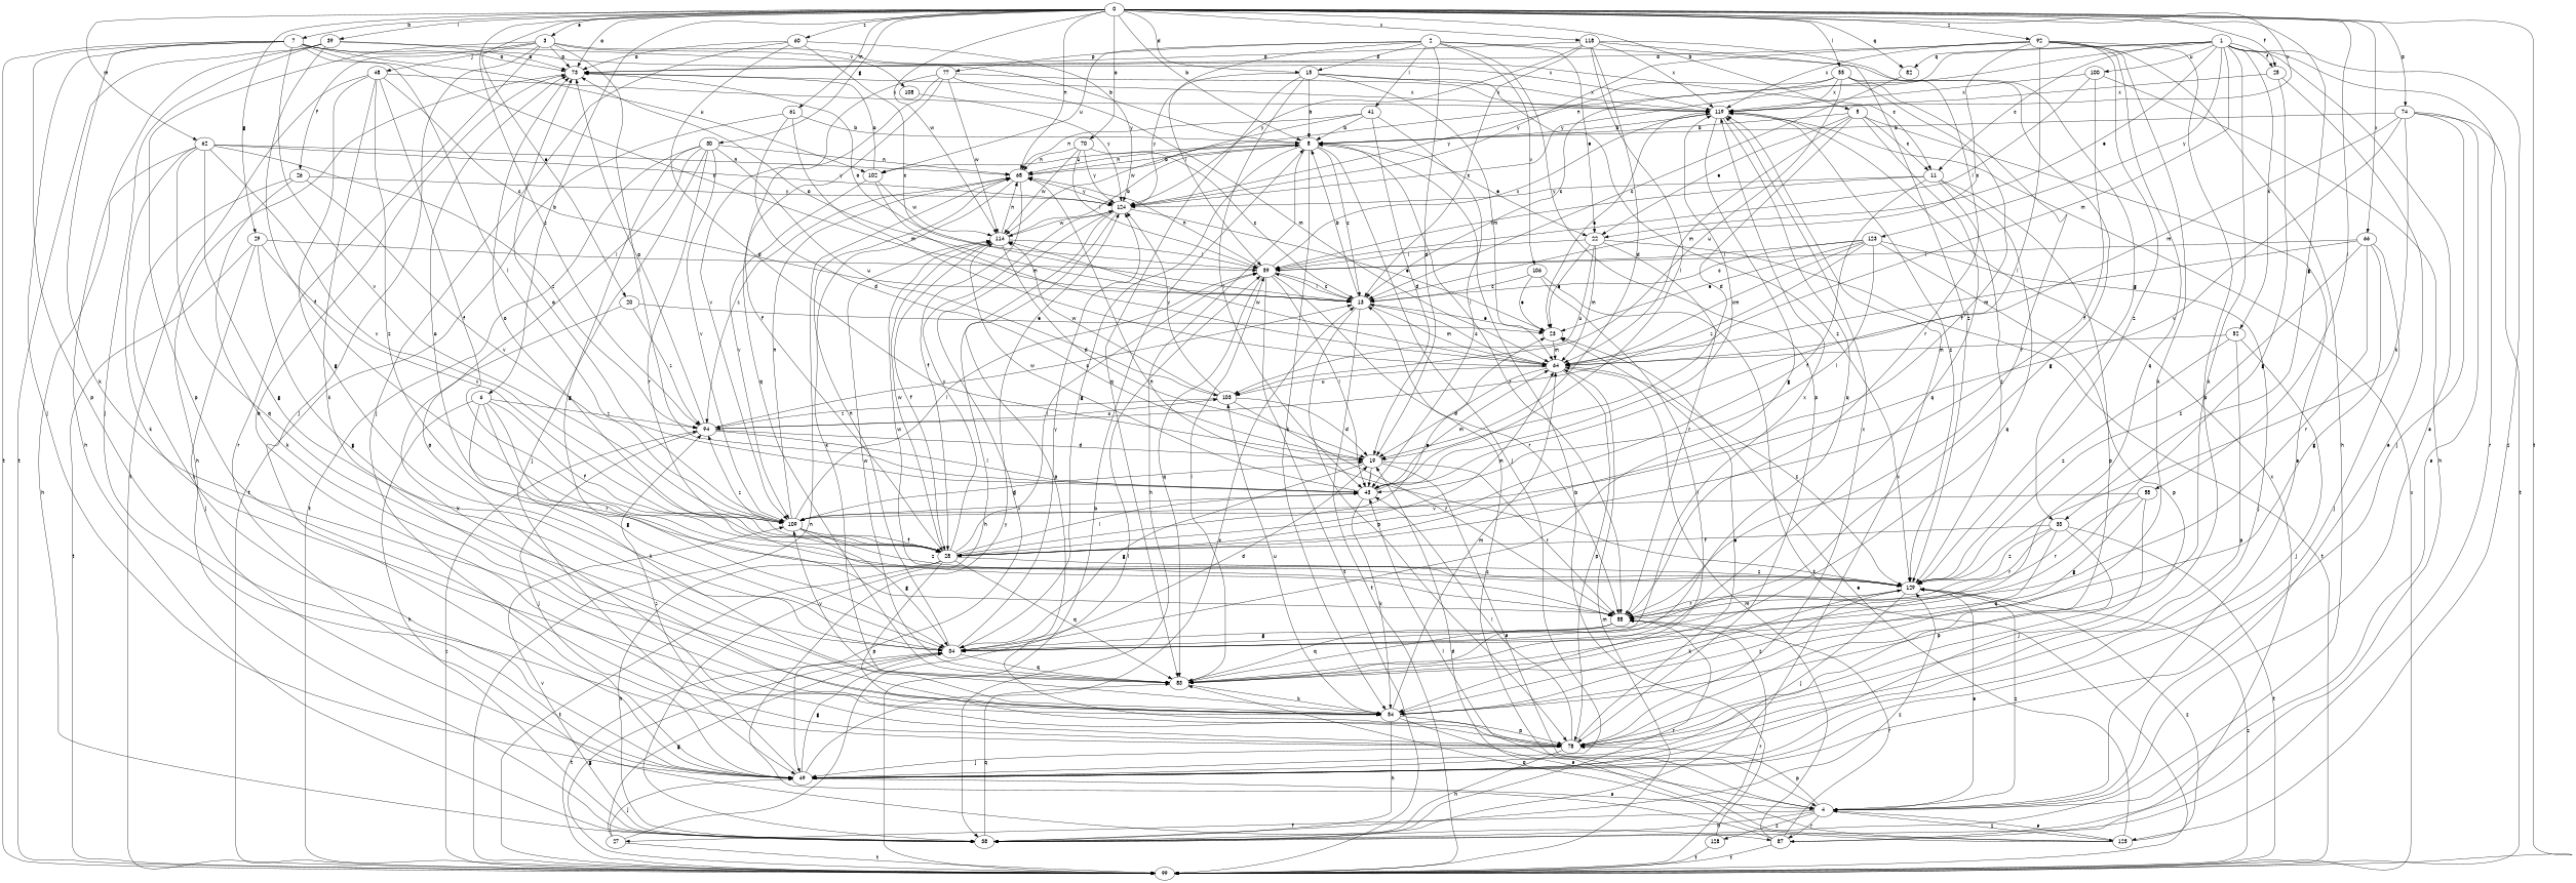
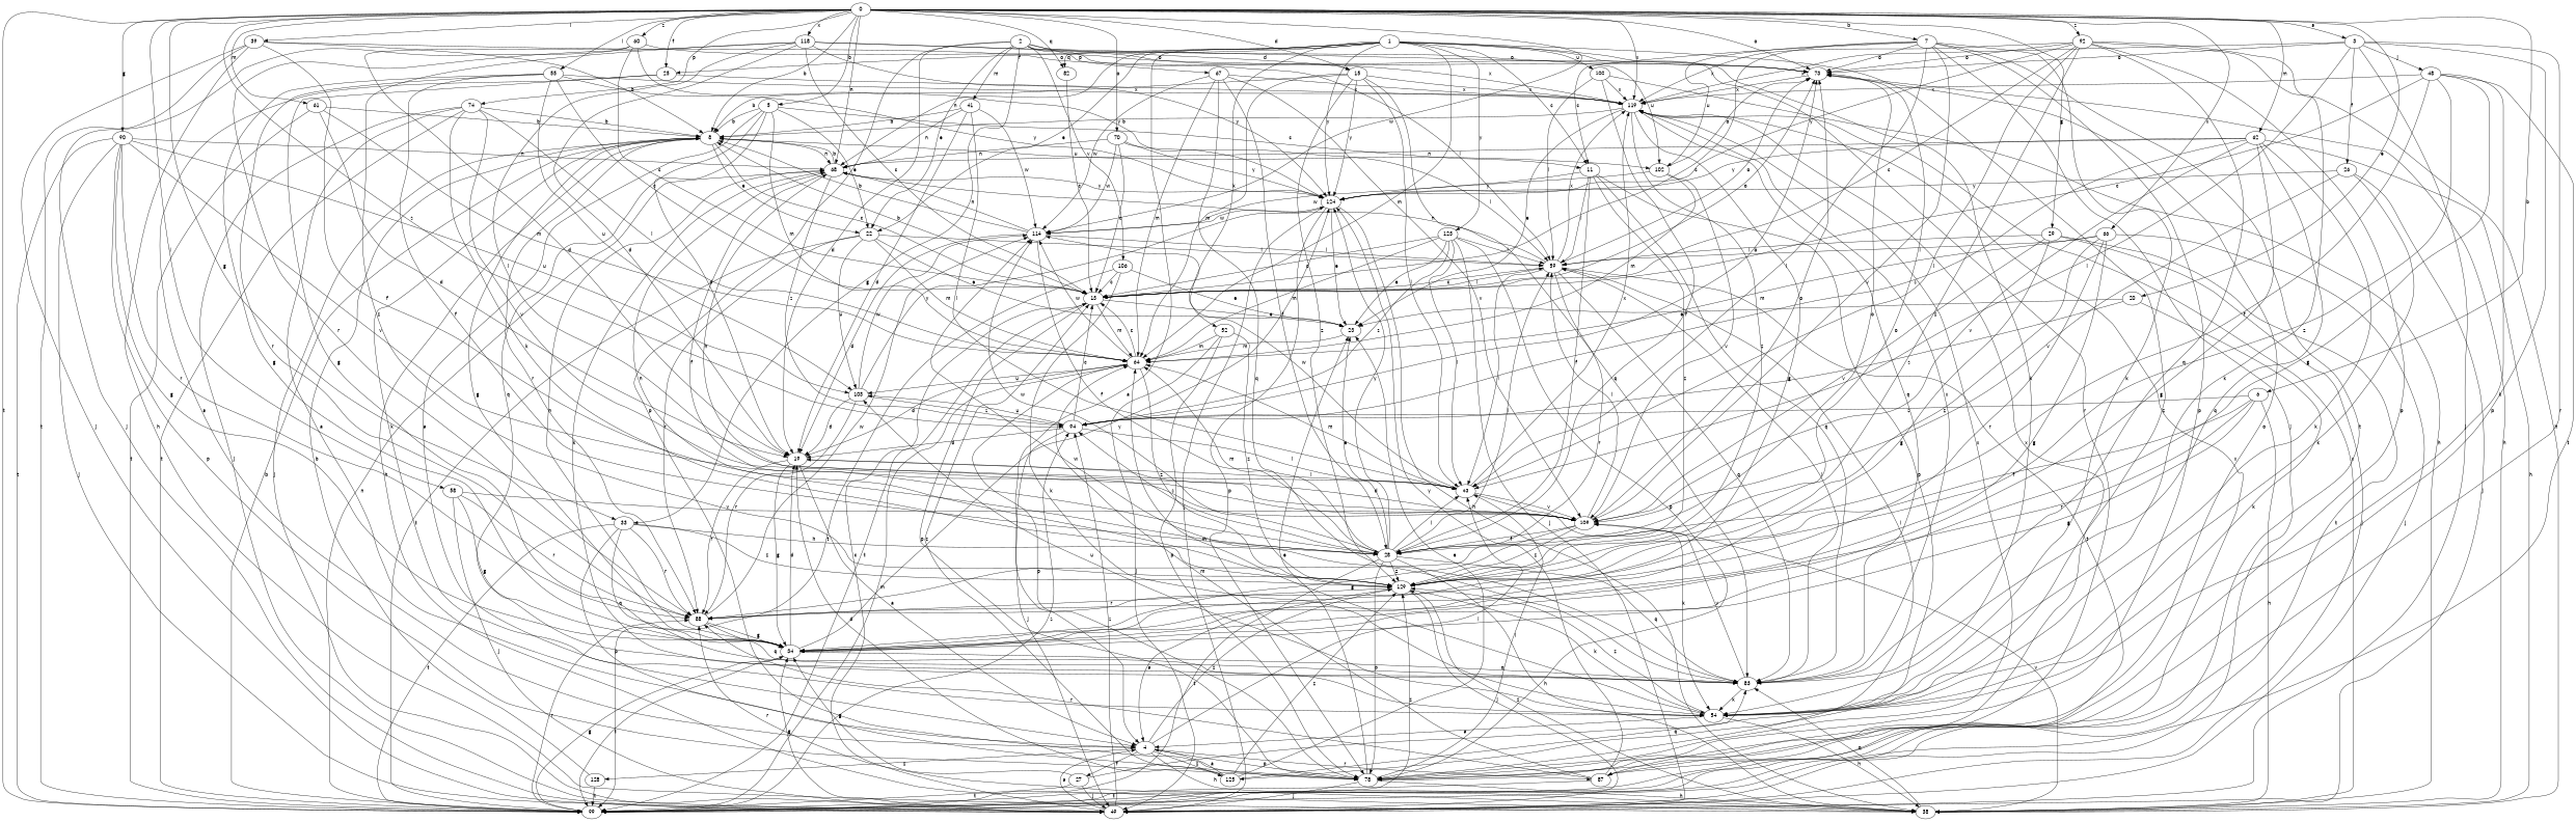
  strict digraph {
    fontname=Lato
    node [fontname=Lato]
    edge [fontname=Lato]
    0
    3
    5
    6
    7
    8
    15
    20
    25
    29
-   30
+   30 [label=90]
    33
    39
    55
    58
    61
    62
    66
    68
    70
    73
    74
    82
    n24 [label=60]
    92
    94
    99
    114
    118
    119
    87
    78
    26
    43
    48
    49
-   108
    4
    11
    22
    64
    19
    83
    54
    38
    28
    34
    88
    102
    13
    109
    124
    129
    23
    59
    103
    1
    52
    100
    123
    125
    27
    128
    2
    41
-   77
+   77 [label=67]
    106
    0 -> 3 [label=a]
    0 -> 5 [label=b]
    0 -> 6 [label=b]
    0 -> 7 [label=b]
    0 -> 8 [label=b]
    0 -> 15 [label=d]
    0 -> 20 [label=e]
    0 -> 25 [label=f]
    0 -> 29 [label=g]
    0 -> 30 [label=g]
    0 -> 33 [label=g]
    0 -> 39 [label=i]
    0 -> 55 [label=l]
    0 -> 58 [label=l]
    0 -> 61 [label=m]
    0 -> 62 [label=m]
    0 -> 66 [label=x]
    0 -> 68 [label=n]
    0 -> 70 [label=o]
    0 -> 73 [label=o]
    0 -> 74 [label=p]
    0 -> 82 [label=q]
    0 -> n24 [label=s]
    0 -> 92 [label=s]
    0 -> 94 [label=s]
    0 -> 99 [label=t]
    0 -> 114 [label=w]
    0 -> 118 [label=x]
    0 -> 119 [label=x]
    3 -> 73 [label=o]
    3 -> 119 [label=x]
    3 -> 87 [label=r]
    3 -> 78 [label=p]
    3 -> 26 [label=f]
    3 -> 43 [label=i]
    3 -> 48 [label=j]
    3 -> 49 [label=j]
-   3 -> 108 [label=v]
    5 -> 8 [label=b]
    5 -> 4 [label=a]
    5 -> 11 [label=c]
    5 -> 22 [label=e]
    5 -> 64 [label=m]
    5 -> 19 [label=d]
    5 -> 83 [label=q]
    6 -> 94 [label=s]
-   6 -> 54 [label=k]
    6 -> 38 [label=h]
    6 -> 28 [label=f]
    6 -> 34 [label=g]
    6 -> 88 [label=r]
    7 -> 73 [label=o]
    7 -> 99 [label=t]
    7 -> 78 [label=p]
    7 -> 43 [label=i]
    7 -> 49 [label=j]
    7 -> 11 [label=c]
    7 -> 54 [label=k]
    7 -> 102 [label=u]
    7 -> 13 [label=c]
    7 -> 109 [label=v]
    8 -> 68 [label=n]
    8 -> 49 [label=j]
    8 -> 22 [label=e]
    8 -> 54 [label=k]
    8 -> 38 [label=h]
    8 -> 34 [label=g]
    8 -> 88 [label=r]
    8 -> 102 [label=u]
    8 -> 13 [label=c]
    15 -> 8 [label=b]
    15 -> 119 [label=x]
    15 -> 43 [label=i]
    15 -> 64 [label=m]
    15 -> 83 [label=q]
    15 -> 124 [label=y]
    15 -> 129 [label=z]
    20 -> 94 [label=s]
    20 -> 54 [label=k]
    20 -> 23 [label=e]
    25 -> 119 [label=x]
    25 -> 4 [label=a]
    25 -> 34 [label=g]
    29 -> 99 [label=t]
    29 -> 49 [label=j]
    29 -> 34 [label=g]
    29 -> 109 [label=v]
    29 -> 59 [label=l]
    30 -> 68 [label=n]
    30 -> 99 [label=t]
    30 -> 78 [label=p]
    30 -> 49 [label=j]
    30 -> 34 [label=g]
    30 -> 88 [label=r]
    30 -> 109 [label=v]
    30 -> 103 [label=u]
    33 -> 99 [label=t]
    33 -> 78 [label=p]
    33 -> 83 [label=q]
-   33 -> 28 [label=f]
+   33 -> 28 [label=h]
    33 -> 88 [label=r]
    33 -> 129 [label=z]
    39 -> 8 [label=b]
    39 -> 73 [label=o]
    39 -> 99 [label=t]
    39 -> 49 [label=j]
    39 -> 38 [label=h]
    39 -> 28 [label=f]
    55 -> 119 [label=x]
    55 -> 28 [label=f]
    55 -> 34 [label=g]
    55 -> 88 [label=r]
    55 -> 13 [label=c]
    55 -> 124 [label=y]
    55 -> 103 [label=u]
    58 -> 49 [label=j]
    58 -> 34 [label=g]
    58 -> 88 [label=r]
    58 -> 109 [label=v]
    61 -> 8 [label=b]
    61 -> 99 [label=t]
    61 -> 64 [label=m]
    61 -> 19 [label=d]
    62 -> 68 [label=n]
    62 -> 94 [label=s]
    62 -> 83 [label=q]
    62 -> 54 [label=k]
    62 -> 38 [label=h]
    62 -> 34 [label=g]
    62 -> 109 [label=v]
    62 -> 124 [label=y]
    66 -> 49 [label=j]
    66 -> 64 [label=m]
    66 -> 34 [label=g]
    66 -> 88 [label=r]
    66 -> 129 [label=z]
    66 -> 59 [label=l]
    68 -> 8 [label=b]
    68 -> 94 [label=s]
    68 -> 54 [label=k]
    68 -> 28 [label=f]
    68 -> 124 [label=y]
    70 -> 68 [label=n]
    70 -> 114 [label=w]
    70 -> 13 [label=c]
    70 -> 124 [label=y]
    70 -> 59 [label=l]
    73 -> 119 [label=x]
    73 -> 38 [label=h]
    74 -> 8 [label=b]
    74 -> 99 [label=t]
    74 -> 49 [label=j]
    74 -> 4 [label=a]
-   74 -> 64 [label=m]
+   74 -> 64 [label=i]
    74 -> 109 [label=v]
    74 -> 129 [label=k]
    82 -> 13 [label=c]
    n24 -> 73 [label=o]
    n24 -> 49 [label=j]
    n24 -> 19 [label=d]
    n24 -> 13 [label=c]
    n24 -> 124 [label=y]
    92 -> 73 [label=o]
    92 -> 119 [label=x]
    92 -> 78 [label=p]
    92 -> 43 [label=i]
    92 -> 83 [label=q]
    92 -> 54 [label=k]
    92 -> 38 [label=h]
    92 -> 13 [label=c]
    92 -> 124 [label=y]
    92 -> 129 [label=z]
    94 -> 73 [label=o]
    94 -> 43 [label=i]
    94 -> 49 [label=j]
    94 -> 19 [label=d]
    94 -> 13 [label=c]
    94 -> 103 [label=u]
    99 -> 8 [label=b]
    99 -> 68 [label=n]
    99 -> 94 [label=s]
    99 -> 119 [label=x]
    99 -> 64 [label=m]
    99 -> 34 [label=g]
    99 -> 88 [label=r]
    99 -> 129 [label=z]
    114 -> 8 [label=b]
    114 -> 68 [label=n]
    114 -> 19 [label=d]
    114 -> 28 [label=f]
    114 -> 59 [label=l]
    118 -> 73 [label=o]
    118 -> 119 [label=x]
    118 -> 43 [label=i]
    118 -> 19 [label=d]
    118 -> 88 [label=r]
    118 -> 13 [label=c]
    118 -> 124 [label=y]
    118 -> 129 [label=z]
    119 -> 8 [label=b]
    119 -> 83 [label=q]
    119 -> 34 [label=g]
    119 -> 129 [label=z]
    119 -> 23 [label=e]
    87 -> 99 [label=t]
    87 -> 119 [label=x]
    87 -> 64 [label=m]
    87 -> 88 [label=r]
    87 -> 124 [label=y]
    78 -> 73 [label=o]
    78 -> 119 [label=x]
    78 -> 43 [label=i]
    78 -> 49 [label=j]
    78 -> 38 [label=h]
    78 -> 23 [label=e]
-   26 -> 49 [label=x]
+   26 -> 49 [label=j]
    26 -> 54 [label=k]
    26 -> 109 [label=v]
    26 -> 124 [label=y]
    43 -> 114 [label=w]
    43 -> 119 [label=x]
    43 -> 64 [label=m]
    43 -> 54 [label=k]
    43 -> 109 [label=v]
    48 -> 99 [label=t]
    48 -> 119 [label=x]
    48 -> 54 [label=k]
    48 -> 28 [label=f]
    48 -> 34 [label=g]
    48 -> 13 [label=c]
    48 -> 129 [label=z]
    49 -> 94 [label=s]
    49 -> 4 [label=a]
    49 -> 34 [label=g]
    49 -> 13 [label=c]
-   108 -> 124 [label=y]
    4 -> 87 [label=r]
    4 -> 78 [label=p]
    4 -> 43 [label=i]
    4 -> 38 [label=h]
    4 -> 129 [label=z]
    4 -> 125 [label=z]
    4 -> 27 [label=f]
    4 -> 128 [label=z]
    11 -> 78 [label=p]
    11 -> 83 [label=q]
    11 -> 28 [label=f]
    11 -> 124 [label=y]
    11 -> 129 [label=z]
    11 -> 59 [label=l]
    22 -> 99 [label=t]
    22 -> 64 [label=m]
    22 -> 88 [label=r]
    22 -> 23 [label=e]
    22 -> 59 [label=l]
    22 -> 103 [label=u]
    64 -> 114 [label=w]
    64 -> 78 [label=p]
    64 -> 19 [label=d]
    64 -> 13 [label=c]
    64 -> 129 [label=z]
    64 -> 103 [label=u]
    19 -> 43 [label=i]
    19 -> 4 [label=a]
    19 -> 34 [label=g]
    19 -> 88 [label=r]
    83 -> 114 [label=w]
    83 -> 119 [label=x]
    83 -> 54 [label=k]
    83 -> 109 [label=v]
    83 -> 59 [label=l]
-   54 -> 78 [label=p]
    54 -> 4 [label=a]
    54 -> 64 [label=m]
    54 -> 38 [label=h]
    54 -> 129 [label=z]
    54 -> 103 [label=u]
    38 -> 119 [label=x]
    38 -> 83 [label=q]
    38 -> 88 [label=r]
    38 -> 109 [label=v]
    38 -> 129 [label=z]
    28 -> 73 [label=o]
    28 -> 94 [label=s]
    28 -> 99 [label=t]
    28 -> 114 [label=w]
    28 -> 78 [label=p]
    28 -> 43 [label=i]
    28 -> 64 [label=m]
    28 -> 83 [label=q]
    28 -> 38 [label=h]
    28 -> 124 [label=y]
    28 -> 129 [label=z]
    28 -> 23 [label=e]
    28 -> 59 [label=l]
    34 -> 68 [label=n]
    34 -> 99 [label=t]
    34 -> 19 [label=d]
    34 -> 83 [label=q]
    34 -> 124 [label=y]
    88 -> 114 [label=w]
    88 -> 83 [label=q]
    88 -> 34 [label=g]
    102 -> 73 [label=o]
    102 -> 114 [label=w]
    102 -> 64 [label=m]
    102 -> 109 [label=v]
    13 -> 8 [label=b]
    13 -> 73 [label=o]
    13 -> 99 [label=t]
    13 -> 78 [label=p]
    13 -> 64 [label=m]
    13 -> 23 [label=e]
    13 -> 59 [label=l]
    109 -> 68 [label=n]
    109 -> 73 [label=o]
    109 -> 19 [label=d]
    109 -> 28 [label=f]
    109 -> 34 [label=g]
    109 -> 129 [label=z]
    109 -> 59 [label=l]
    124 -> 114 [label=w]
    124 -> 78 [label=p]
    124 -> 49 [label=j]
    124 -> 38 [label=h]
    124 -> 23 [label=e]
    129 -> 68 [label=n]
    129 -> 73 [label=o]
    129 -> 49 [label=j]
    129 -> 4 [label=a]
    129 -> 54 [label=k]
    129 -> 88 [label=r]
    23 -> 64 [label=m]
    59 -> 68 [label=n]
    59 -> 73 [label=o]
    59 -> 99 [label=t]
    59 -> 119 [label=x]
    59 -> 43 [label=i]
    59 -> 83 [label=q]
    59 -> 88 [label=r]
    59 -> 13 [label=c]
    103 -> 94 [label=s]
    103 -> 114 [label=w]
    103 -> 19 [label=d]
    103 -> 88 [label=r]
    103 -> 124 [label=y]
    1 -> 25 [label=f]
    1 -> 68 [label=n]
    1 -> 82 [label=q]
    1 -> 87 [label=r]
    1 -> 4 [label=a]
    1 -> 11 [label=c]
    1 -> 22 [label=e]
    1 -> 64 [label=m]
    1 -> 54 [label=k]
    1 -> 124 [label=y]
    1 -> 52 [label=k]
    1 -> 100 [label=u]
    1 -> 123 [label=y]
    1 -> 125 [label=z]
    52 -> 78 [label=p]
    52 -> 49 [label=j]
    52 -> 64 [label=m]
    52 -> 129 [label=z]
    100 -> 119 [label=x]
    100 -> 38 [label=h]
    100 -> 28 [label=f]
    100 -> 59 [label=l]
    123 -> 94 [label=s]
    123 -> 78 [label=p]
    123 -> 43 [label=i]
    123 -> 49 [label=j]
    123 -> 64 [label=m]
    123 -> 13 [label=c]
    123 -> 23 [label=e]
    123 -> 59 [label=l]
    125 -> 4 [label=a]
    125 -> 19 [label=d]
    125 -> 83 [label=q]
    125 -> 13 [label=c]
    125 -> 129 [label=z]
    125 -> 23 [label=e]
    27 -> 99 [label=t]
    27 -> 49 [label=j]
    27 -> 34 [label=g]
    27 -> 59 [label=l]
    128 -> 8 [label=b]
    128 -> 99 [label=t]
    2 -> 15 [label=d]
    2 -> 33 [label=g]
    2 -> 78 [label=p]
    2 -> 22 [label=e]
    2 -> 19 [label=d]
    2 -> 102 [label=u]
    2 -> 59 [label=l]
-   2 -> 41 [label=i]
+   2 -> 41 [label=m]
    2 -> 77 [label=p]
    2 -> 106 [label=v]
    41 -> 8 [label=b]
    41 -> 68 [label=n]
    41 -> 114 [label=w]
    41 -> 43 [label=i]
    41 -> 19 [label=d]
    77 -> 114 [label=w]
    77 -> 119 [label=x]
    77 -> 64 [label=m]
    77 -> 83 [label=q]
    77 -> 28 [label=f]
    77 -> 109 [label=v]
    106 -> 99 [label=t]
-   106 -> 54 [label=l]
+   106 -> 54 [label=k]
    106 -> 13 [label=c]
    106 -> 23 [label=e]
  }
